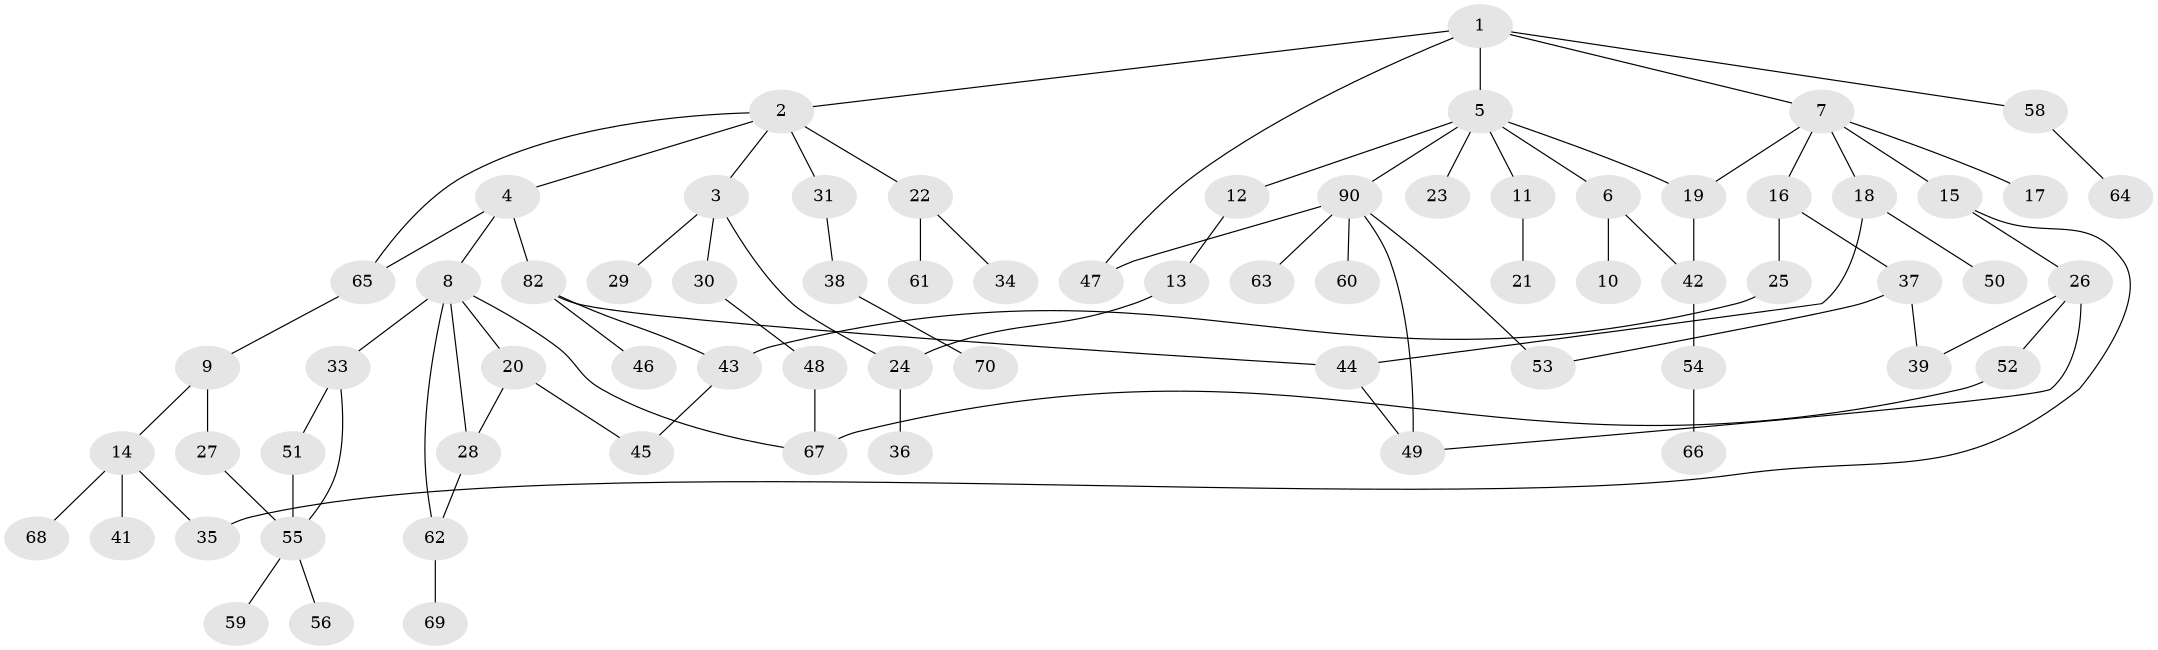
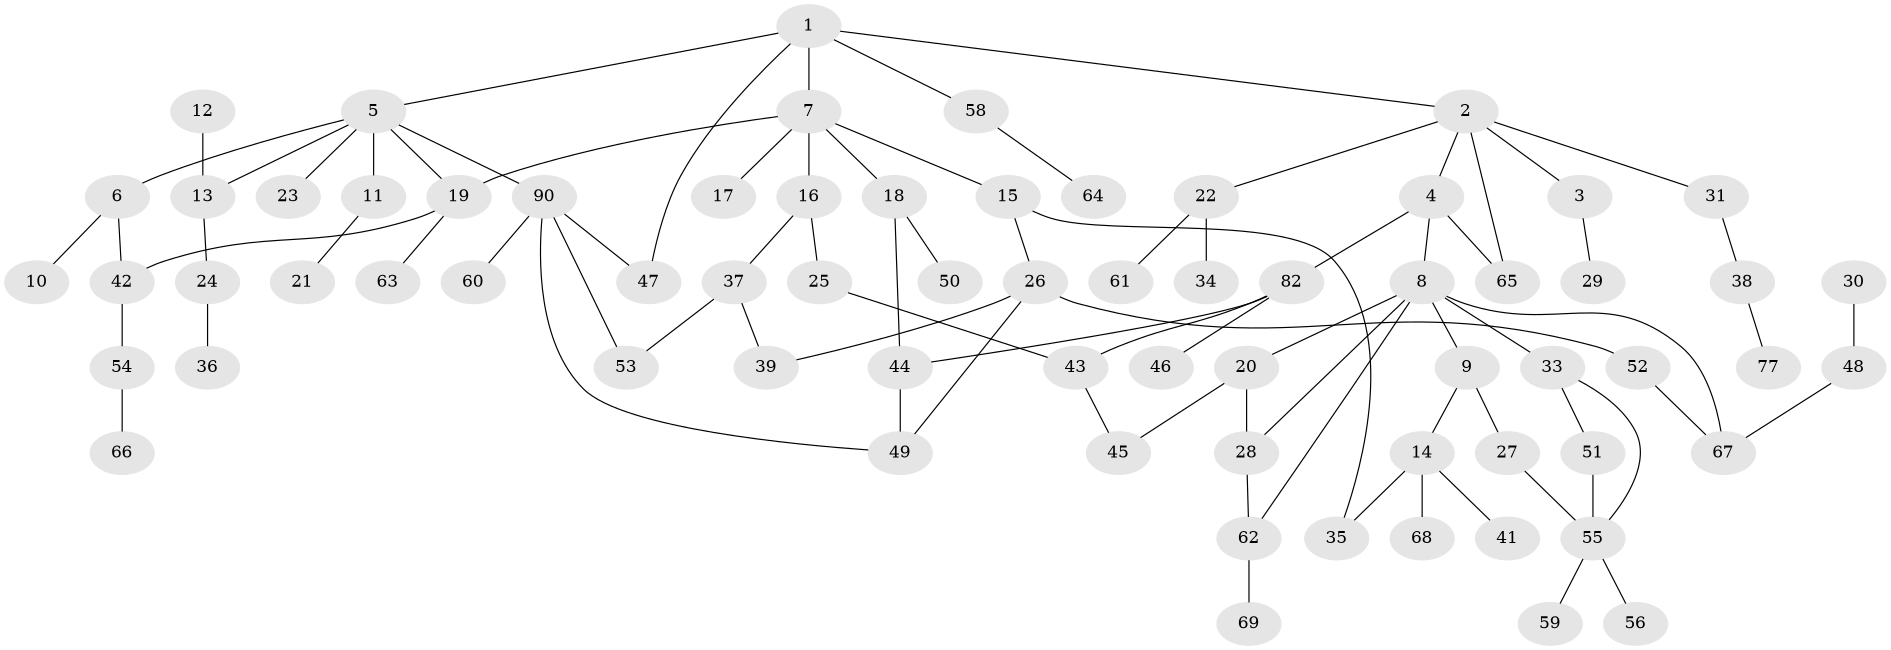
  graph {
    node [color=gray90 style=filled]
    1
    2
    5
    7
    47
    58
    3
    4
    22
    31
    65
    6
    11
    12
    19
    23
    n17 [label=90]
    15
    16
    17
    18
    64
    24
    29
    30
    8
    n27 [label=82]
    34
    61
    38
    36
    48
    9
    20
    28
    33
    62
    67
    44
    43
    46
    10
    42
    21
    13
    49
    53
    60
    63
    54
    35
    26
    25
    37
    50
    14
    27
    45
    55
    51
    69
    41
    68
    39
    52
    56
    59
-   70
+   70 [label=77]
    66
    1 -- 2
    1 -- 5
    1 -- 7
    1 -- 47
    1 -- 58
    2 -- 3
    2 -- 4
    2 -- 22
    2 -- 31
    2 -- 65
    5 -- 6
    5 -- 11
-   5 -- 12
+   5 -- 13
    5 -- 19
    5 -- 23
    5 -- n17
    7 -- 19
    7 -- 15
    7 -- 16
    7 -- 17
    7 -- 18
    58 -- 64
-   3 -- 24
    3 -- 29
-   3 -- 30
    4 -- 65
    4 -- 8
    4 -- n27
    22 -- 34
    22 -- 61
    31 -- 38
    6 -- 10
    6 -- 42
    11 -- 21
    12 -- 13
    19 -- 42
    n17 -- 47
    n17 -- 49
    n17 -- 53
    n17 -- 60
-   n17 -- 63
+   19 -- 63
    15 -- 35
    15 -- 26
    16 -- 25
    16 -- 37
    18 -- 44
    18 -- 50
    24 -- 36
    30 -- 48
-   65 -- 9
+   8 -- 9
    8 -- 20
    8 -- 28
    8 -- 33
    8 -- 62
    8 -- 67
    n27 -- 44
    n27 -- 43
    n27 -- 46
    38 -- 70
    48 -- 67
    9 -- 14
    9 -- 27
    20 -- 28
    20 -- 45
    28 -- 62
    33 -- 55
    33 -- 51
    62 -- 69
    44 -- 49
    43 -- 45
    42 -- 54
    13 -- 24
    54 -- 66
    26 -- 49
    26 -- 39
    26 -- 52
    25 -- 43
    37 -- 53
    37 -- 39
    14 -- 35
    14 -- 41
    14 -- 68
    27 -- 55
    55 -- 56
    55 -- 59
    51 -- 55
    52 -- 67
  }
